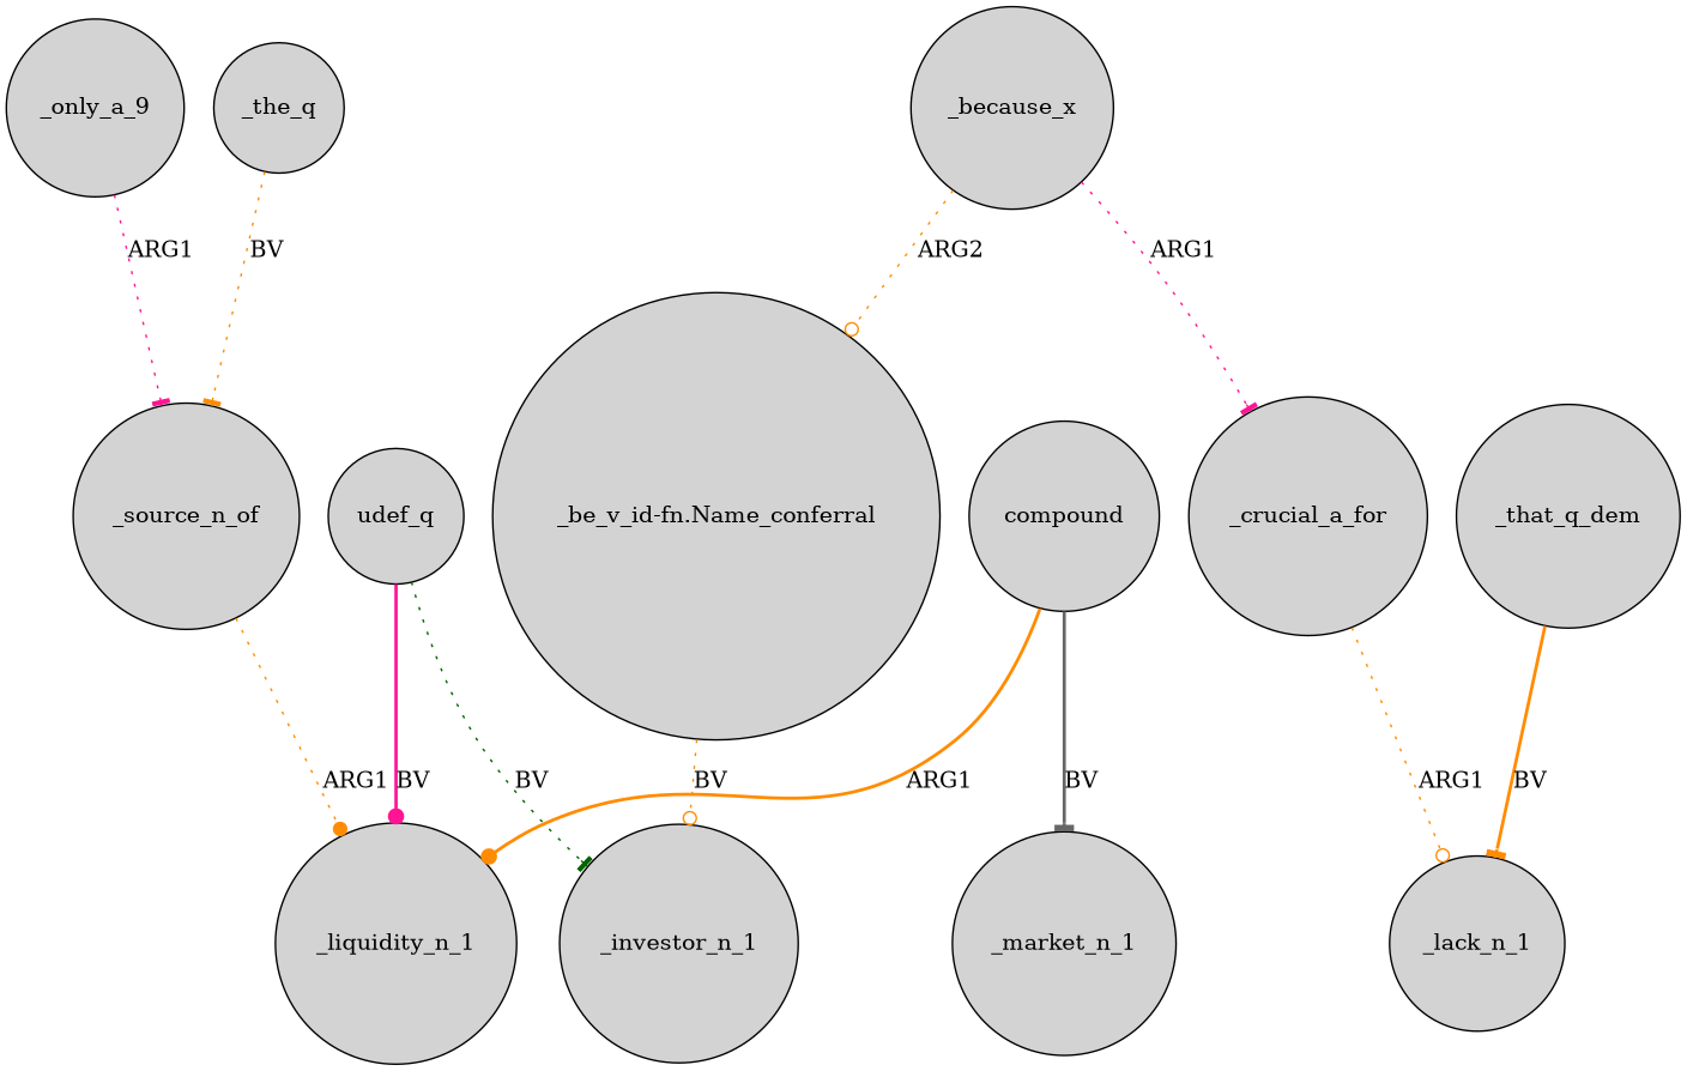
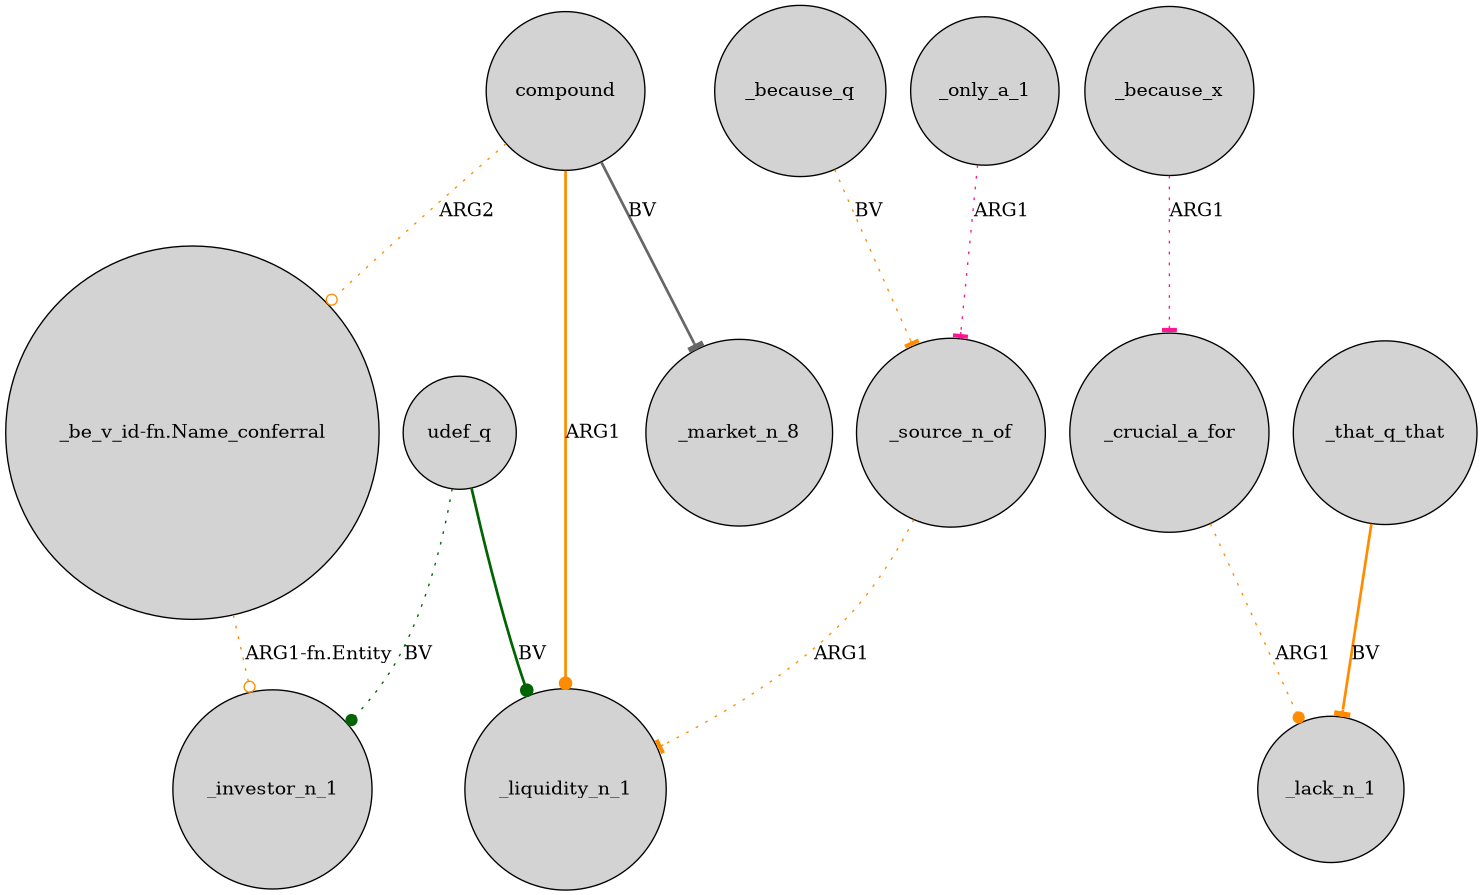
  digraph {
    node [shape=circle style=filled]
    edge [arrowhead=tee color=darkorange style=dotted]
    udef_q
    _liquidity_n_1
    _investor_n_1
    compound
-   _market_n_1
-   _only_a_1 [label=_only_a_9]
+   _market_n_1 [label=_market_n_8]
+   _only_a_1
    _source_n_of
    _because_x
    "_be_v_id-fn.Name_conferral"
    _crucial_a_for
    _lack_n_1
-   _the_q
-   _that_q_dem
-   udef_q -> _liquidity_n_1 [arrowhead=dot color=deeppink label=BV style=bold]
-   udef_q -> _investor_n_1 [color=darkgreen label=BV]
+   _the_q [label=_because_q]
+   _that_q_dem [label=_that_q_that]
+   udef_q -> _liquidity_n_1 [arrowhead=dot color=darkgreen label=BV style=bold]
+   udef_q -> _investor_n_1 [arrowhead=dot color=darkgreen label=BV]
    compound -> _liquidity_n_1 [arrowhead=dot label=ARG1 style=bold]
    compound -> _market_n_1 [color=gray40 label=BV style=bold]
    _only_a_1 -> _source_n_of [color=deeppink label=ARG1]
-   _source_n_of -> _liquidity_n_1 [arrowhead=dot label=ARG1]
-   _because_x -> "_be_v_id-fn.Name_conferral" [arrowhead=odot label=ARG2]
+   _source_n_of -> _liquidity_n_1 [label=ARG1]
+   compound -> "_be_v_id-fn.Name_conferral" [arrowhead=odot label=ARG2]
    _because_x -> _crucial_a_for [color=deeppink label=ARG1]
-   "_be_v_id-fn.Name_conferral" -> _investor_n_1 [arrowhead=odot label=BV]
-   _crucial_a_for -> _lack_n_1 [arrowhead=odot label=ARG1]
+   "_be_v_id-fn.Name_conferral" -> _investor_n_1 [arrowhead=odot label="ARG1-fn.Entity"]
+   _crucial_a_for -> _lack_n_1 [arrowhead=dot label=ARG1]
    _the_q -> _source_n_of [label=BV]
    _that_q_dem -> _lack_n_1 [label=BV style=bold]
  }
